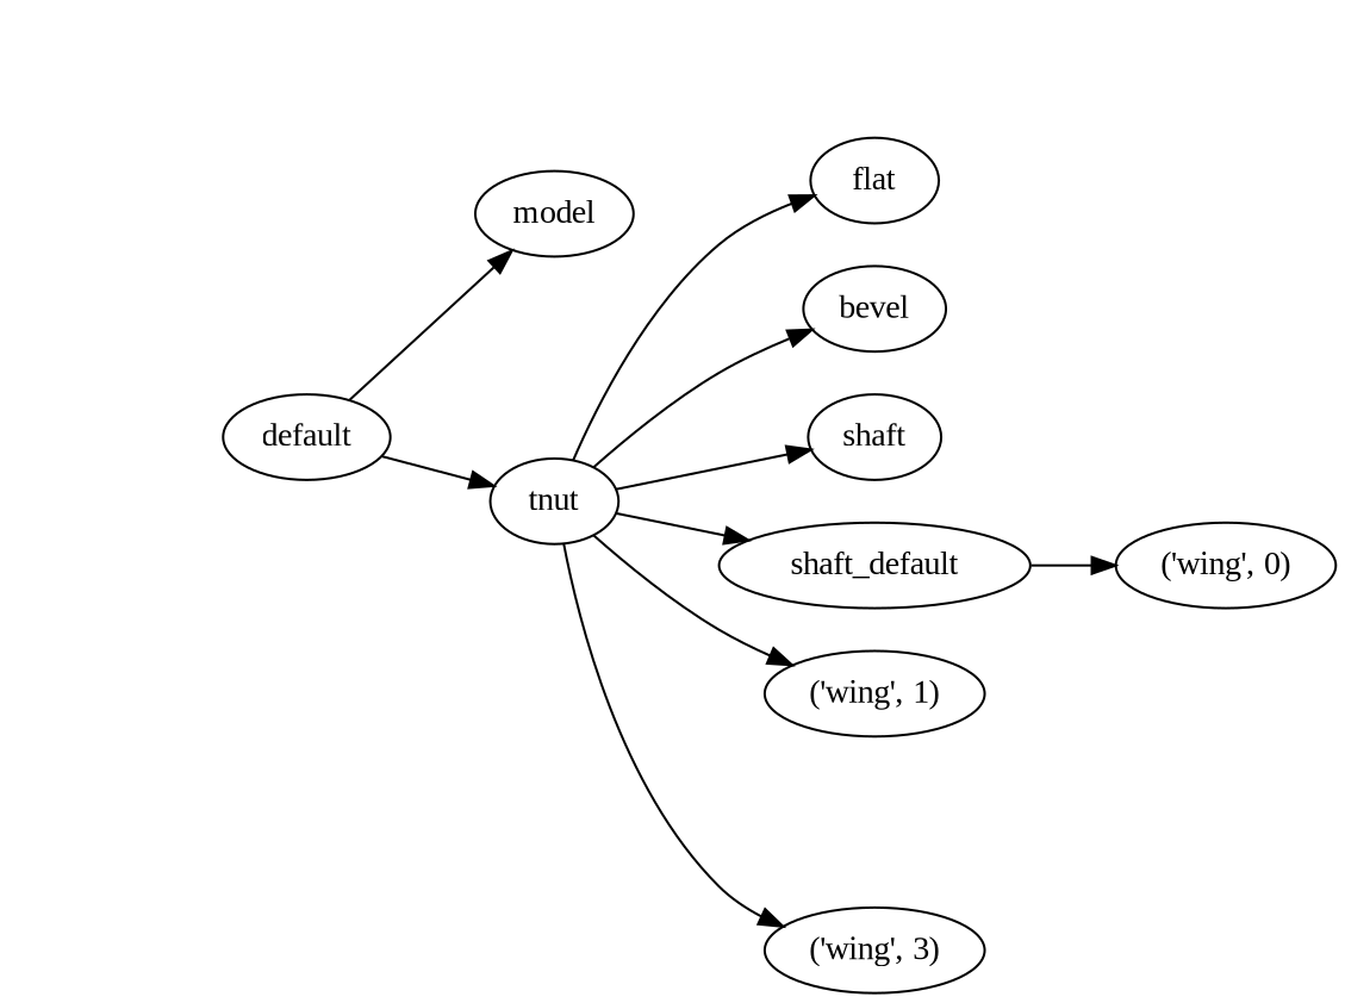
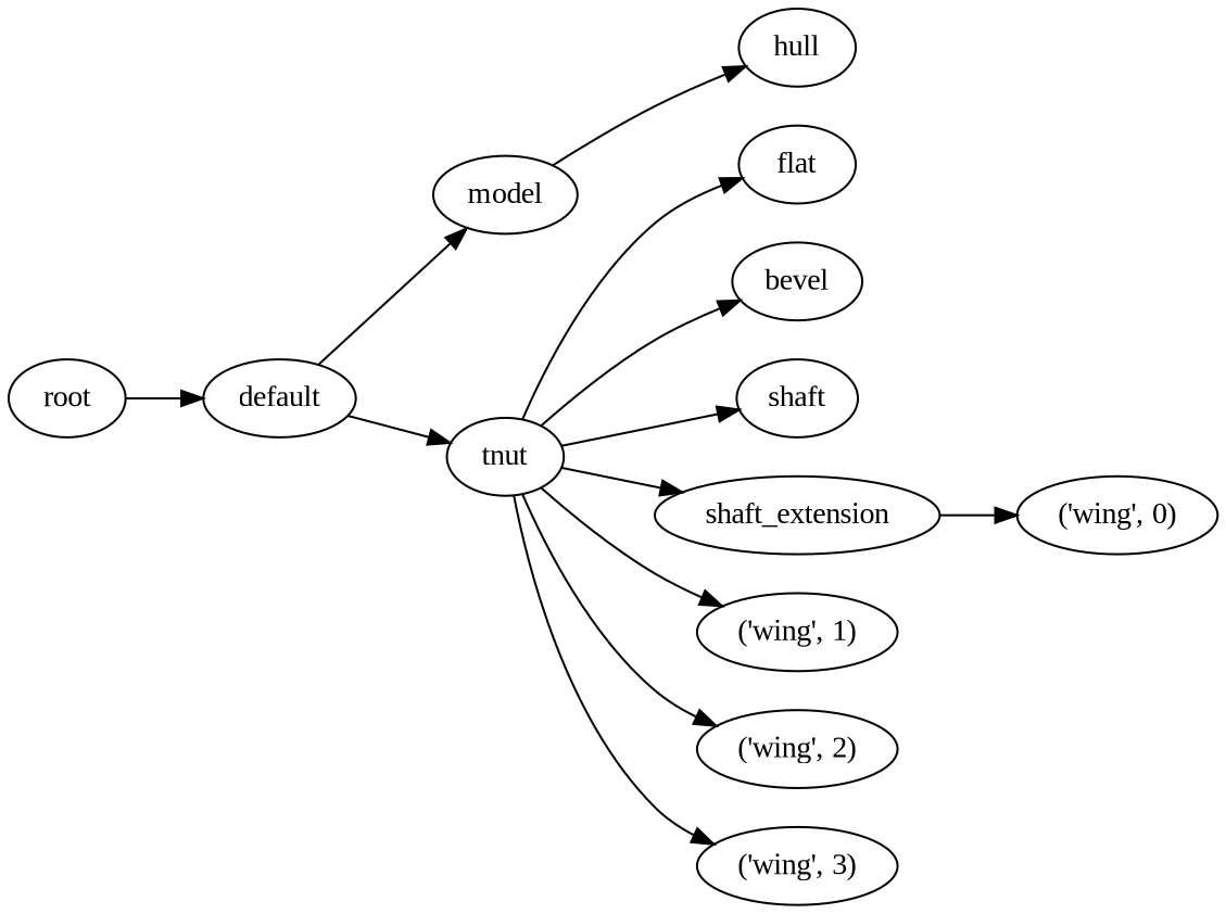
  digraph {
    fontname="Liberation Serif"
    rankdir=LR
    node [fontname="Liberation Serif"]
    edge [fontname="Liberation Serif"]
+   n1 [label=root]
    n2 [label=default]
    n3 [label=model]
    n4 [label=tnut]
+   n5 [label=hull]
    n6 [label=flat]
    n7 [label=bevel]
    n8 [label=shaft]
-   n9 [label=shaft_default]
+   n9 [label=shaft_extension]
    n10 [label="\('wing',\ 1\)"]
+   n11 [label="\('wing',\ 2\)"]
    n12 [label="\('wing',\ 3\)"]
    n13 [label="\('wing',\ 0\)"]
+   n1 -> n2
    n2 -> n3
    n2 -> n4
+   n3 -> n5
    n4 -> n6
    n4 -> n7
    n4 -> n8
    n4 -> n9
    n4 -> n10
+   n4 -> n11
    n4 -> n12
    n9 -> n13
  }
